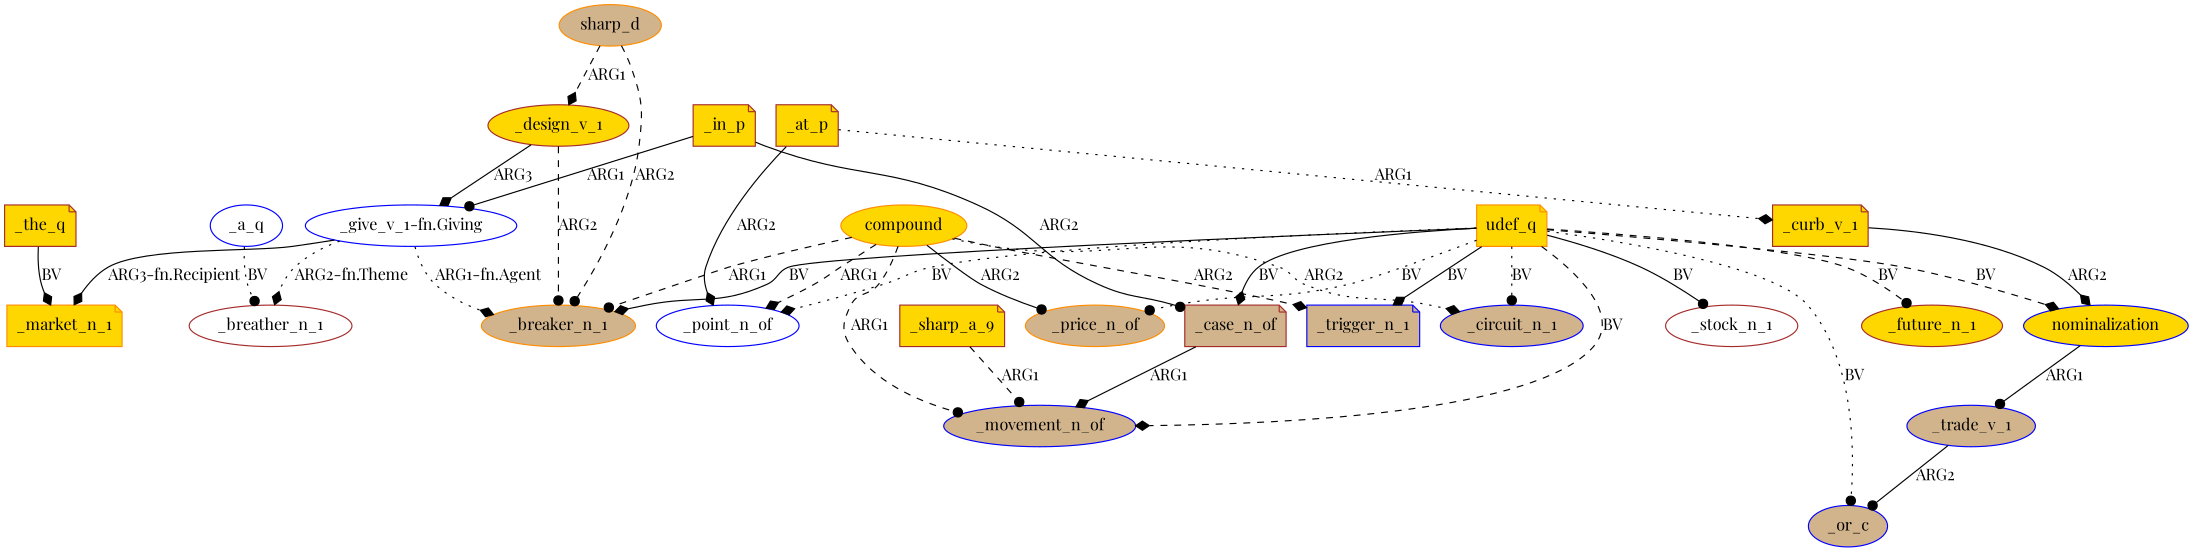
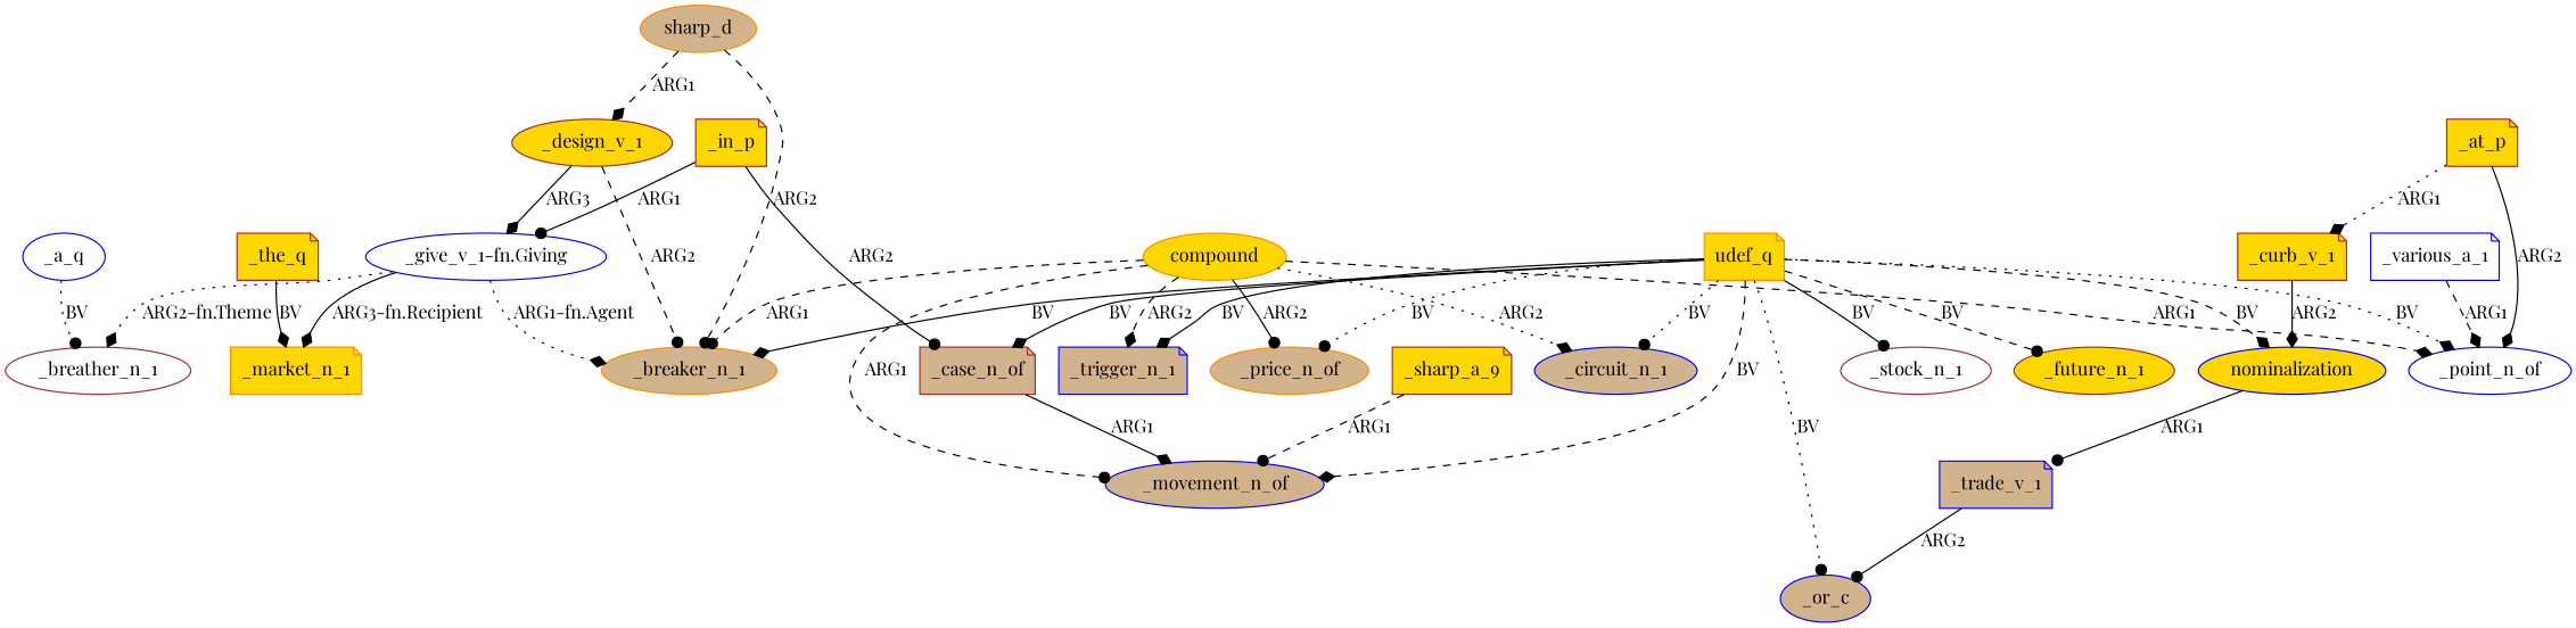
  digraph {
    fontname="Playfair Display"
    node [color=blue fillcolor=gold fontname="Playfair Display" shape=ellipse style=filled]
    edge [arrowhead=diamond fontname="Playfair Display" style=solid]
    compound [color=darkorange]
    _price_n_of [color=darkorange fillcolor=tan]
    _movement_n_of [fillcolor=tan]
    _breaker_n_1 [color=darkorange fillcolor=tan]
    _circuit_n_1 [fillcolor=tan]
    _trigger_n_1 [fillcolor=tan shape=note]
    _point_n_of [fillcolor=white]
    udef_q [color=darkorange shape=note]
    nominalization
    _case_n_of [color=brown fillcolor=tan shape=note]
    _or_c [fillcolor=tan]
    _stock_n_1 [color=brown fillcolor=white]
    _future_n_1 [color=brown]
-   _trade_v_1 [fillcolor=tan]
+   _trade_v_1 [fillcolor=tan shape=note]
    _in_p [color=brown shape=note]
    "_give_v_1-fn.Giving" [fillcolor=white]
    _breather_n_1 [color=brown fillcolor=white]
    _market_n_1 [color=darkorange shape=note]
    n19 [color=darkorange fillcolor=tan label=sharp_d]
    _design_v_1 [color=brown]
    _curb_v_1 [color=brown shape=note]
    _a_q [fillcolor=white]
    _at_p [color=brown shape=note]
    _the_q [color=brown shape=note]
+   _various_a_1 [fillcolor=white shape=note]
    n26 [color=brown label=_sharp_a_9 shape=note]
    compound -> _price_n_of [arrowhead=dot label=ARG2]
    compound -> _movement_n_of [arrowhead=dot label=ARG1 style=dashed]
    compound -> _breaker_n_1 [arrowhead=dot label=ARG1 style=dashed]
    compound -> _circuit_n_1 [label=ARG2 style=dotted]
    compound -> _trigger_n_1 [label=ARG2 style=dashed]
    compound -> _point_n_of [label=ARG1 style=dashed]
    udef_q -> _price_n_of [arrowhead=dot label=BV style=dotted]
    udef_q -> _movement_n_of [label=BV style=dashed]
    udef_q -> _breaker_n_1 [label=BV]
    udef_q -> _circuit_n_1 [arrowhead=dot label=BV style=dotted]
    udef_q -> _trigger_n_1 [label=BV]
    udef_q -> _point_n_of [label=BV style=dotted]
    udef_q -> nominalization [label=BV style=dashed]
    udef_q -> _case_n_of [label=BV]
    udef_q -> _or_c [arrowhead=dot label=BV style=dotted]
    udef_q -> _stock_n_1 [arrowhead=dot label=BV]
    udef_q -> _future_n_1 [arrowhead=dot label=BV style=dashed]
    nominalization -> _trade_v_1 [arrowhead=dot label=ARG1]
    _case_n_of -> _movement_n_of [label=ARG1]
    _trade_v_1 -> _or_c [arrowhead=dot label=ARG2]
    _in_p -> _case_n_of [arrowhead=dot label=ARG2]
    _in_p -> "_give_v_1-fn.Giving" [arrowhead=dot label=ARG1]
    "_give_v_1-fn.Giving" -> _breaker_n_1 [label="ARG1-fn.Agent" style=dotted]
    "_give_v_1-fn.Giving" -> _breather_n_1 [label="ARG2-fn.Theme" style=dotted]
    "_give_v_1-fn.Giving" -> _market_n_1 [label="ARG3-fn.Recipient"]
    n19 -> _breaker_n_1 [arrowhead=dot label=ARG2 style=dashed]
    n19 -> _design_v_1 [label=ARG1 style=dashed]
    _design_v_1 -> _breaker_n_1 [arrowhead=dot label=ARG2 style=dashed]
    _design_v_1 -> "_give_v_1-fn.Giving" [label=ARG3]
    _curb_v_1 -> nominalization [label=ARG2]
    _a_q -> _breather_n_1 [arrowhead=dot label=BV style=dotted]
    _at_p -> _point_n_of [label=ARG2]
    _at_p -> _curb_v_1 [label=ARG1 style=dotted]
    _the_q -> _market_n_1 [label=BV]
+   _various_a_1 -> _point_n_of [label=ARG1 style=dashed]
    n26 -> _movement_n_of [arrowhead=dot label=ARG1 style=dashed]
  }
